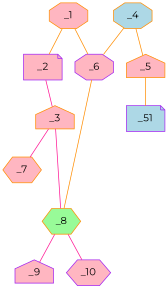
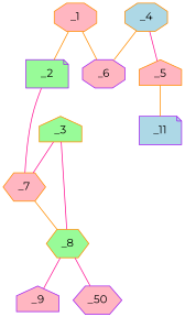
  graph {
    fontname=Montserrat
    node [charge=0 chem=1 color=darkorange fillcolor=lightpink fontname=Montserrat shape=octagon style=filled symbol="C  " x=4.5032 y=-2.0194]
    edge [color=deeppink fontname=Montserrat valence=1]
    _1 [x=5.0032]
-   _2 [color=purple shape=note x=5.3122 y=-1.0684]
+   _2 [color=purple fillcolor=palegreen shape=note x=5.3122 y=-1.0684]
    _6 [color=purple x=4.0032]
-   _3 [shape=house y=-0.4806]
+   _3 [fillcolor=palegreen shape=house y=-0.4806]
    _7 [shape=hexagon y=0.5194]
    _8 [chem=4 fillcolor=palegreen shape=hexagon symbol="N  " x=5.3693 y=1.0194]
    _4 [fillcolor=lightblue x=3.6942 y=-1.0684]
    _5 [chem=4 shape=house symbol="N  " x=2.7431 y=-0.7593]
-   _11 [chem=2 color=purple fillcolor=lightblue shape=note symbol="O  " x=2 y=-1.4285 label=_51]
+   _11 [chem=2 color=purple fillcolor=lightblue shape=note symbol="O  " x=2 y=-1.4285]
    _9 [color=purple shape=house x=5.3693 y=2.0194]
-   _10 [color=purple shape=hexagon x=6.2353 y=0.5194]
+   _10 [color=purple shape=hexagon x=6.2353 y=0.5194 label=_50]
    _1 -- _2 [color=darkorange]
    _1 -- _6 [color=darkorange]
-   _2 -- _3
+   _2 -- _7
    _3 -- _7
    _3 -- _8
-   _6 -- _8 [color=darkorange]
+   _7 -- _8 [color=darkorange]
    _8 -- _9
    _8 -- _10
    _4 -- _6 [color=darkorange]
-   _4 -- _5 [color=darkorange valence=2]
+   _4 -- _5 [valence=2]
    _5 -- _11 [color=darkorange]
  }
